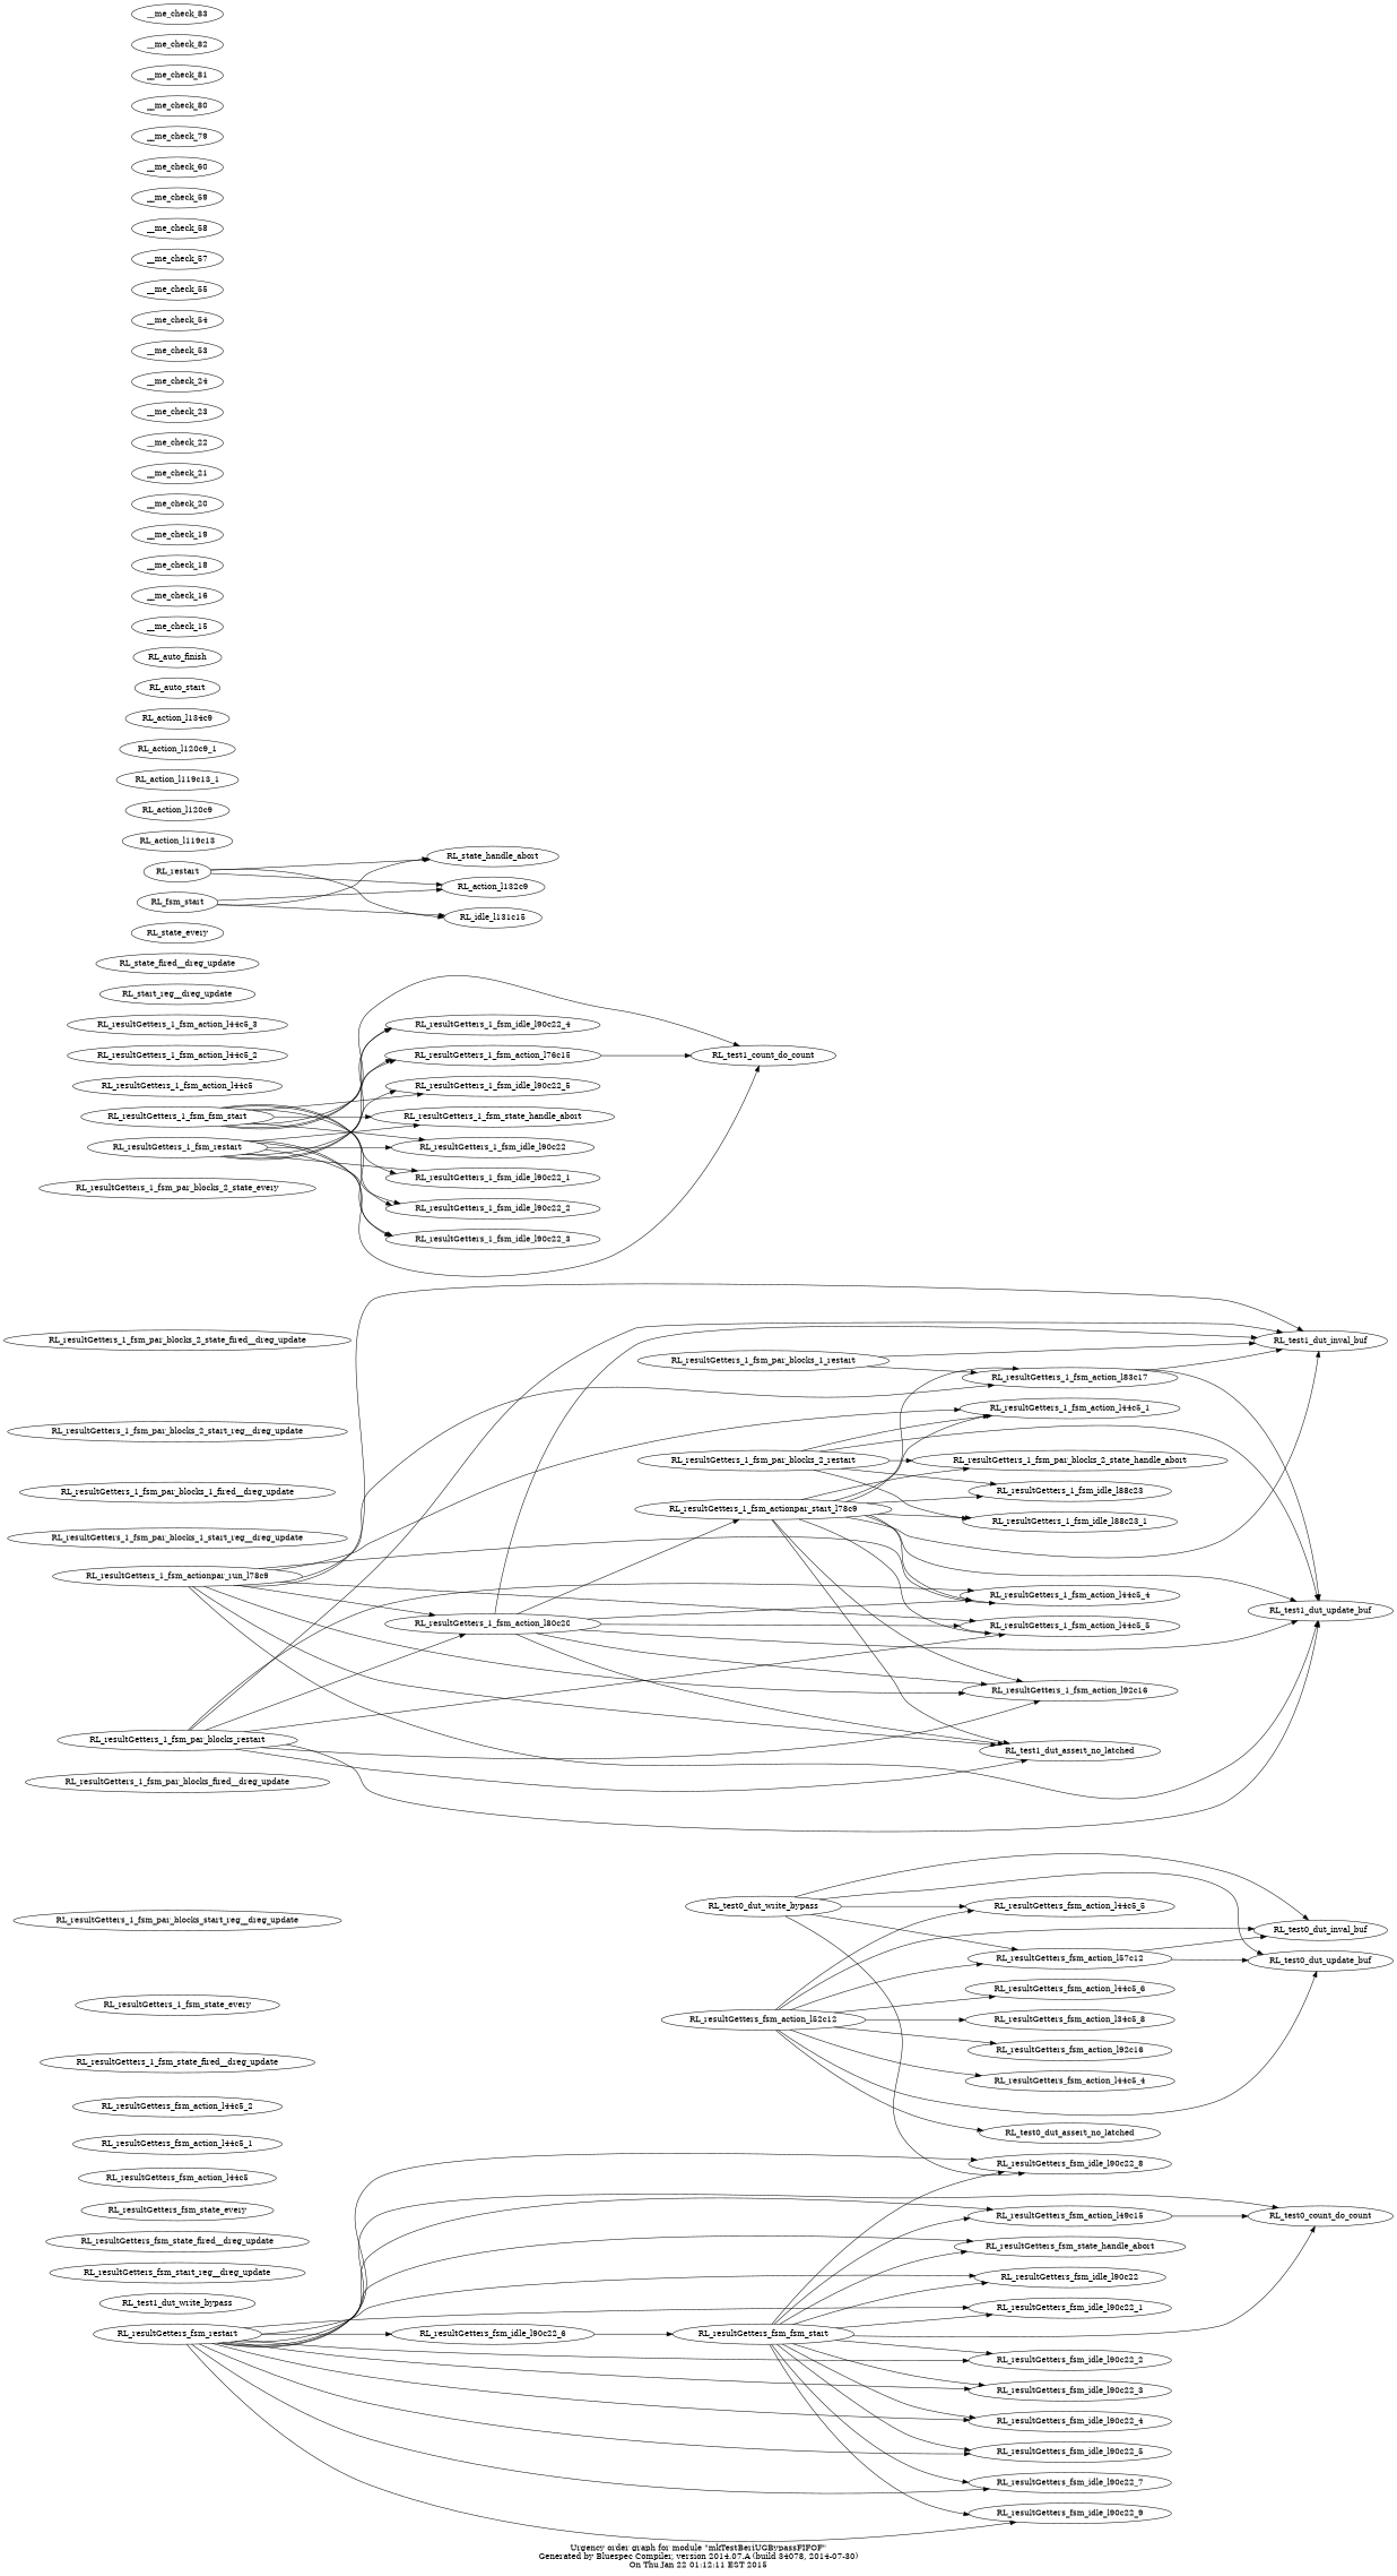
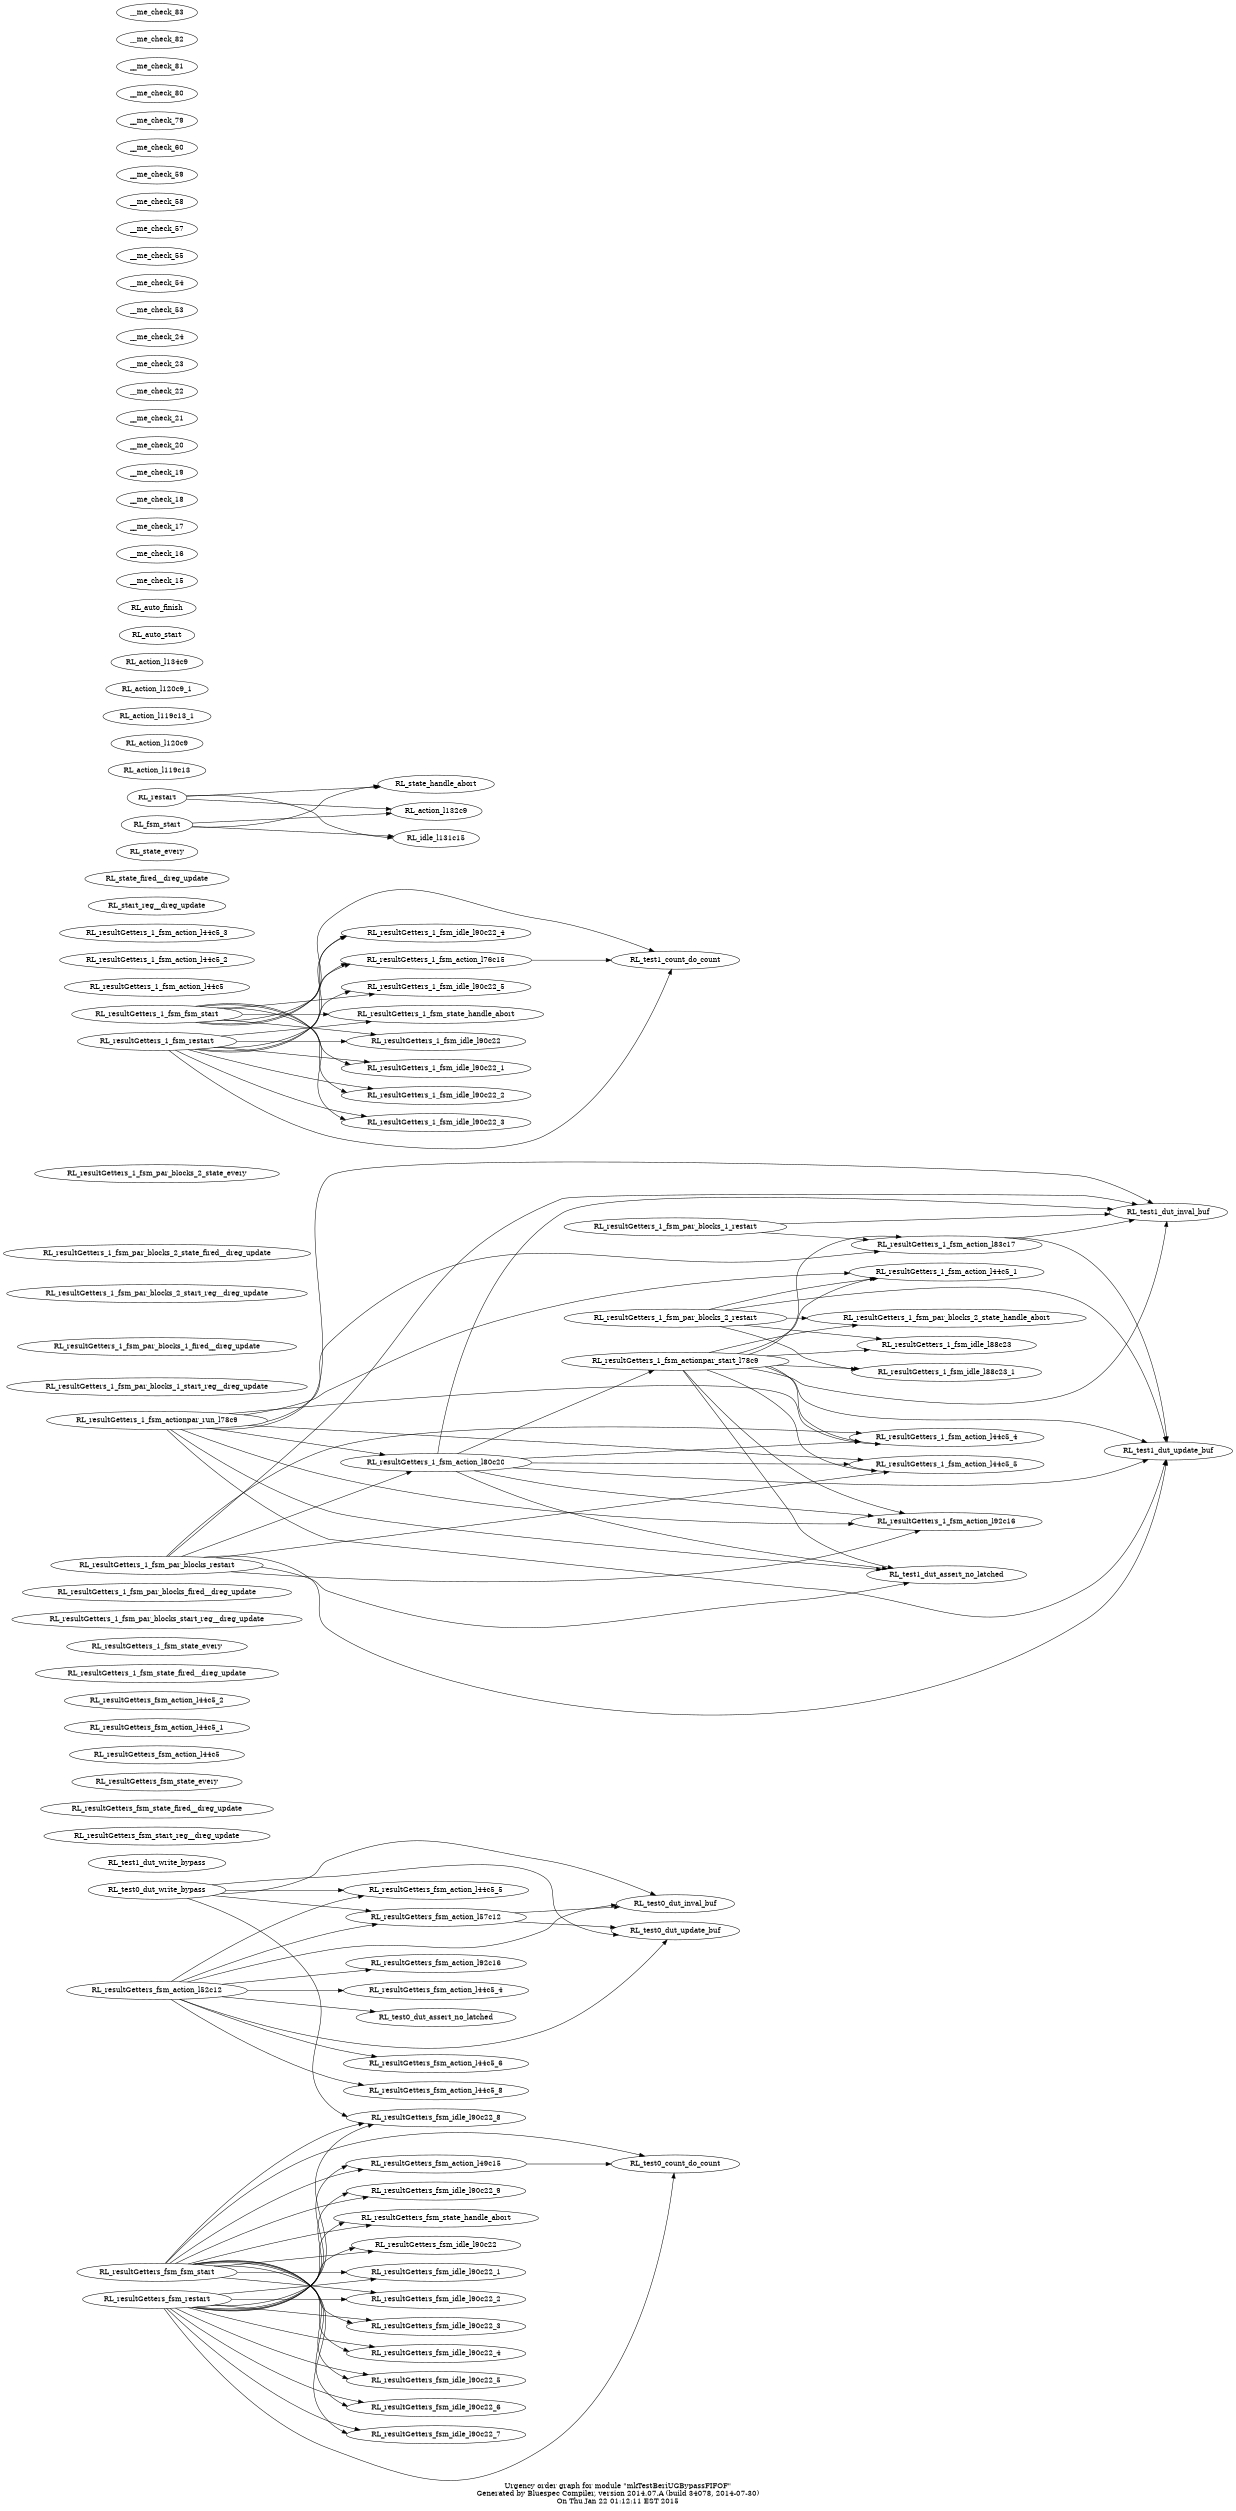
  strict digraph {
    label="Urgency order graph for module \"mkTestBeriUGBypassFIFOF\"\nGenerated by Bluespec Compiler, version 2014.07.A (build 34078, 2014-07-30)\nOn Thu Jan 22 01:12:11 EST 2015"
    rankdir=LR
    node [shape=ellipse]
    RL_test0_dut_write_bypass
    RL_test0_dut_update_buf
    RL_test0_dut_inval_buf
    RL_resultGetters_fsm_action_l44c5_5
    RL_resultGetters_fsm_action_l57c12
    RL_resultGetters_fsm_idle_l90c22_8
    RL_test1_dut_write_bypass
    RL_resultGetters_fsm_start_reg__dreg_update
    RL_resultGetters_fsm_state_fired__dreg_update
    RL_resultGetters_fsm_state_every
    RL_resultGetters_fsm_restart
    RL_test0_count_do_count
    RL_resultGetters_fsm_state_handle_abort
    RL_resultGetters_fsm_action_l49c15
    RL_resultGetters_fsm_idle_l90c22
    RL_resultGetters_fsm_idle_l90c22_1
    RL_resultGetters_fsm_idle_l90c22_2
    RL_resultGetters_fsm_idle_l90c22_3
    RL_resultGetters_fsm_idle_l90c22_4
    RL_resultGetters_fsm_idle_l90c22_5
    RL_resultGetters_fsm_idle_l90c22_6
    RL_resultGetters_fsm_idle_l90c22_7
    RL_resultGetters_fsm_idle_l90c22_9
    RL_resultGetters_fsm_action_l44c5
    RL_resultGetters_fsm_action_l44c5_1
    RL_resultGetters_fsm_action_l52c12
    RL_resultGetters_fsm_action_l44c5_4
    RL_test0_dut_assert_no_latched
    RL_resultGetters_fsm_action_l44c5_6
-   RL_resultGetters_fsm_action_l44c5_8 [label=RL_resultGetters_fsm_action_l34c5_8]
+   RL_resultGetters_fsm_action_l44c5_8
    RL_resultGetters_fsm_action_l92c16
    RL_resultGetters_fsm_action_l44c5_2
    RL_resultGetters_fsm_fsm_start
    RL_resultGetters_1_fsm_state_fired__dreg_update
    RL_resultGetters_1_fsm_state_every
    RL_resultGetters_1_fsm_par_blocks_start_reg__dreg_update
    RL_resultGetters_1_fsm_par_blocks_fired__dreg_update
    RL_resultGetters_1_fsm_par_blocks_restart
    RL_test1_dut_update_buf
    RL_test1_dut_inval_buf
    RL_test1_dut_assert_no_latched
    RL_resultGetters_1_fsm_action_l44c5_4
    RL_resultGetters_1_fsm_action_l44c5_5
    RL_resultGetters_1_fsm_action_l92c16
    RL_resultGetters_1_fsm_action_l80c20
    RL_resultGetters_1_fsm_actionpar_start_l78c9
    RL_resultGetters_1_fsm_par_blocks_1_start_reg__dreg_update
    RL_resultGetters_1_fsm_par_blocks_1_fired__dreg_update
    RL_resultGetters_1_fsm_par_blocks_1_restart
    RL_resultGetters_1_fsm_action_l83c17
    RL_resultGetters_1_fsm_par_blocks_2_start_reg__dreg_update
    RL_resultGetters_1_fsm_par_blocks_2_state_fired__dreg_update
    RL_resultGetters_1_fsm_par_blocks_2_state_every
    RL_resultGetters_1_fsm_par_blocks_2_restart
    RL_resultGetters_1_fsm_par_blocks_2_state_handle_abort
    RL_resultGetters_1_fsm_action_l44c5_1
    RL_resultGetters_1_fsm_idle_l88c23
    RL_resultGetters_1_fsm_idle_l88c23_1
    RL_resultGetters_1_fsm_restart
    RL_test1_count_do_count
    RL_resultGetters_1_fsm_state_handle_abort
    RL_resultGetters_1_fsm_action_l76c15
    RL_resultGetters_1_fsm_idle_l90c22
    RL_resultGetters_1_fsm_idle_l90c22_1
    RL_resultGetters_1_fsm_idle_l90c22_2
    RL_resultGetters_1_fsm_idle_l90c22_3
    RL_resultGetters_1_fsm_idle_l90c22_4
    RL_resultGetters_1_fsm_idle_l90c22_5
    RL_resultGetters_1_fsm_action_l44c5
    RL_resultGetters_1_fsm_action_l44c5_2
    RL_resultGetters_1_fsm_action_l44c5_3
    RL_resultGetters_1_fsm_actionpar_run_l78c9
    RL_resultGetters_1_fsm_fsm_start
    RL_start_reg__dreg_update
    RL_state_fired__dreg_update
    RL_state_every
    RL_restart
    RL_state_handle_abort
    RL_action_l132c9
    RL_idle_l131c15
    RL_action_l119c13
    RL_action_l120c9
    RL_action_l119c13_1
    RL_action_l120c9_1
    RL_action_l134c9
    RL_fsm_start
    RL_auto_start
    RL_auto_finish
    __me_check_15
    __me_check_16
+   __me_check_17
    __me_check_18
    __me_check_19
    __me_check_20
    __me_check_21
    __me_check_22
    __me_check_23
    __me_check_24
    __me_check_53
    __me_check_54
    __me_check_55
    __me_check_57
    __me_check_58
    __me_check_59
    __me_check_60
    __me_check_79
    __me_check_80
    __me_check_81
    __me_check_82
    __me_check_83
    RL_test0_dut_write_bypass -> RL_test0_dut_update_buf
    RL_test0_dut_write_bypass -> RL_test0_dut_inval_buf
    RL_test0_dut_write_bypass -> RL_resultGetters_fsm_action_l44c5_5
    RL_test0_dut_write_bypass -> RL_resultGetters_fsm_action_l57c12
    RL_test0_dut_write_bypass -> RL_resultGetters_fsm_idle_l90c22_8
    RL_resultGetters_fsm_action_l57c12 -> RL_test0_dut_update_buf
    RL_resultGetters_fsm_action_l57c12 -> RL_test0_dut_inval_buf
    RL_resultGetters_fsm_restart -> RL_resultGetters_fsm_idle_l90c22_8
    RL_resultGetters_fsm_restart -> RL_test0_count_do_count
    RL_resultGetters_fsm_restart -> RL_resultGetters_fsm_state_handle_abort
    RL_resultGetters_fsm_restart -> RL_resultGetters_fsm_action_l49c15
    RL_resultGetters_fsm_restart -> RL_resultGetters_fsm_idle_l90c22
    RL_resultGetters_fsm_restart -> RL_resultGetters_fsm_idle_l90c22_1
    RL_resultGetters_fsm_restart -> RL_resultGetters_fsm_idle_l90c22_2
    RL_resultGetters_fsm_restart -> RL_resultGetters_fsm_idle_l90c22_3
    RL_resultGetters_fsm_restart -> RL_resultGetters_fsm_idle_l90c22_4
    RL_resultGetters_fsm_restart -> RL_resultGetters_fsm_idle_l90c22_5
    RL_resultGetters_fsm_restart -> RL_resultGetters_fsm_idle_l90c22_6
    RL_resultGetters_fsm_restart -> RL_resultGetters_fsm_idle_l90c22_7
    RL_resultGetters_fsm_restart -> RL_resultGetters_fsm_idle_l90c22_9
    RL_resultGetters_fsm_action_l49c15 -> RL_test0_count_do_count
    RL_resultGetters_fsm_action_l52c12 -> RL_test0_dut_update_buf
    RL_resultGetters_fsm_action_l52c12 -> RL_test0_dut_inval_buf
    RL_resultGetters_fsm_action_l52c12 -> RL_resultGetters_fsm_action_l44c5_5
    RL_resultGetters_fsm_action_l52c12 -> RL_resultGetters_fsm_action_l57c12
    RL_resultGetters_fsm_action_l52c12 -> RL_resultGetters_fsm_action_l44c5_4
    RL_resultGetters_fsm_action_l52c12 -> RL_test0_dut_assert_no_latched
    RL_resultGetters_fsm_action_l52c12 -> RL_resultGetters_fsm_action_l44c5_6
    RL_resultGetters_fsm_action_l52c12 -> RL_resultGetters_fsm_action_l44c5_8
    RL_resultGetters_fsm_action_l52c12 -> RL_resultGetters_fsm_action_l92c16
    RL_resultGetters_fsm_fsm_start -> RL_resultGetters_fsm_idle_l90c22_8
    RL_resultGetters_fsm_fsm_start -> RL_test0_count_do_count
    RL_resultGetters_fsm_fsm_start -> RL_resultGetters_fsm_state_handle_abort
    RL_resultGetters_fsm_fsm_start -> RL_resultGetters_fsm_action_l49c15
    RL_resultGetters_fsm_fsm_start -> RL_resultGetters_fsm_idle_l90c22
    RL_resultGetters_fsm_fsm_start -> RL_resultGetters_fsm_idle_l90c22_1
    RL_resultGetters_fsm_fsm_start -> RL_resultGetters_fsm_idle_l90c22_2
    RL_resultGetters_fsm_fsm_start -> RL_resultGetters_fsm_idle_l90c22_3
    RL_resultGetters_fsm_fsm_start -> RL_resultGetters_fsm_idle_l90c22_4
    RL_resultGetters_fsm_fsm_start -> RL_resultGetters_fsm_idle_l90c22_5
-   RL_resultGetters_fsm_idle_l90c22_6 -> RL_resultGetters_fsm_fsm_start
+   RL_resultGetters_fsm_fsm_start -> RL_resultGetters_fsm_idle_l90c22_6
    RL_resultGetters_fsm_fsm_start -> RL_resultGetters_fsm_idle_l90c22_7
    RL_resultGetters_fsm_fsm_start -> RL_resultGetters_fsm_idle_l90c22_9
    RL_resultGetters_1_fsm_par_blocks_restart -> RL_test1_dut_update_buf
    RL_resultGetters_1_fsm_par_blocks_restart -> RL_test1_dut_inval_buf
    RL_resultGetters_1_fsm_par_blocks_restart -> RL_test1_dut_assert_no_latched
    RL_resultGetters_1_fsm_par_blocks_restart -> RL_resultGetters_1_fsm_action_l44c5_4
    RL_resultGetters_1_fsm_par_blocks_restart -> RL_resultGetters_1_fsm_action_l44c5_5
    RL_resultGetters_1_fsm_par_blocks_restart -> RL_resultGetters_1_fsm_action_l92c16
    RL_resultGetters_1_fsm_par_blocks_restart -> RL_resultGetters_1_fsm_action_l80c20
    RL_resultGetters_1_fsm_action_l80c20 -> RL_test1_dut_update_buf
    RL_resultGetters_1_fsm_action_l80c20 -> RL_test1_dut_inval_buf
    RL_resultGetters_1_fsm_action_l80c20 -> RL_test1_dut_assert_no_latched
    RL_resultGetters_1_fsm_action_l80c20 -> RL_resultGetters_1_fsm_action_l44c5_4
    RL_resultGetters_1_fsm_action_l80c20 -> RL_resultGetters_1_fsm_action_l44c5_5
    RL_resultGetters_1_fsm_action_l80c20 -> RL_resultGetters_1_fsm_action_l92c16
    RL_resultGetters_1_fsm_action_l80c20 -> RL_resultGetters_1_fsm_actionpar_start_l78c9
    RL_resultGetters_1_fsm_actionpar_start_l78c9 -> RL_test1_dut_update_buf
    RL_resultGetters_1_fsm_actionpar_start_l78c9 -> RL_test1_dut_inval_buf
    RL_resultGetters_1_fsm_actionpar_start_l78c9 -> RL_test1_dut_assert_no_latched
    RL_resultGetters_1_fsm_actionpar_start_l78c9 -> RL_resultGetters_1_fsm_action_l44c5_4
    RL_resultGetters_1_fsm_actionpar_start_l78c9 -> RL_resultGetters_1_fsm_action_l44c5_5
    RL_resultGetters_1_fsm_actionpar_start_l78c9 -> RL_resultGetters_1_fsm_action_l92c16
    RL_resultGetters_1_fsm_actionpar_start_l78c9 -> RL_resultGetters_1_fsm_action_l83c17
    RL_resultGetters_1_fsm_actionpar_start_l78c9 -> RL_resultGetters_1_fsm_par_blocks_2_state_handle_abort
    RL_resultGetters_1_fsm_actionpar_start_l78c9 -> RL_resultGetters_1_fsm_action_l44c5_1
    RL_resultGetters_1_fsm_actionpar_start_l78c9 -> RL_resultGetters_1_fsm_idle_l88c23
    RL_resultGetters_1_fsm_actionpar_start_l78c9 -> RL_resultGetters_1_fsm_idle_l88c23_1
    RL_resultGetters_1_fsm_par_blocks_1_restart -> RL_test1_dut_inval_buf
    RL_resultGetters_1_fsm_par_blocks_1_restart -> RL_resultGetters_1_fsm_action_l83c17
    RL_resultGetters_1_fsm_action_l83c17 -> RL_test1_dut_update_buf
    RL_resultGetters_1_fsm_action_l83c17 -> RL_test1_dut_inval_buf
    RL_resultGetters_1_fsm_par_blocks_2_restart -> RL_test1_dut_update_buf
    RL_resultGetters_1_fsm_par_blocks_2_restart -> RL_resultGetters_1_fsm_par_blocks_2_state_handle_abort
    RL_resultGetters_1_fsm_par_blocks_2_restart -> RL_resultGetters_1_fsm_action_l44c5_1
    RL_resultGetters_1_fsm_par_blocks_2_restart -> RL_resultGetters_1_fsm_idle_l88c23
    RL_resultGetters_1_fsm_par_blocks_2_restart -> RL_resultGetters_1_fsm_idle_l88c23_1
    RL_resultGetters_1_fsm_restart -> RL_test1_count_do_count
    RL_resultGetters_1_fsm_restart -> RL_resultGetters_1_fsm_state_handle_abort
    RL_resultGetters_1_fsm_restart -> RL_resultGetters_1_fsm_action_l76c15
    RL_resultGetters_1_fsm_restart -> RL_resultGetters_1_fsm_idle_l90c22
    RL_resultGetters_1_fsm_restart -> RL_resultGetters_1_fsm_idle_l90c22_1
    RL_resultGetters_1_fsm_restart -> RL_resultGetters_1_fsm_idle_l90c22_2
    RL_resultGetters_1_fsm_restart -> RL_resultGetters_1_fsm_idle_l90c22_3
    RL_resultGetters_1_fsm_restart -> RL_resultGetters_1_fsm_idle_l90c22_4
    RL_resultGetters_1_fsm_restart -> RL_resultGetters_1_fsm_idle_l90c22_5
    RL_resultGetters_1_fsm_action_l76c15 -> RL_test1_count_do_count
    RL_resultGetters_1_fsm_actionpar_run_l78c9 -> RL_test1_dut_update_buf
    RL_resultGetters_1_fsm_actionpar_run_l78c9 -> RL_test1_dut_inval_buf
    RL_resultGetters_1_fsm_actionpar_run_l78c9 -> RL_test1_dut_assert_no_latched
    RL_resultGetters_1_fsm_actionpar_run_l78c9 -> RL_resultGetters_1_fsm_action_l44c5_4
    RL_resultGetters_1_fsm_actionpar_run_l78c9 -> RL_resultGetters_1_fsm_action_l44c5_5
    RL_resultGetters_1_fsm_actionpar_run_l78c9 -> RL_resultGetters_1_fsm_action_l92c16
    RL_resultGetters_1_fsm_actionpar_run_l78c9 -> RL_resultGetters_1_fsm_action_l80c20
    RL_resultGetters_1_fsm_actionpar_run_l78c9 -> RL_resultGetters_1_fsm_action_l83c17
    RL_resultGetters_1_fsm_actionpar_run_l78c9 -> RL_resultGetters_1_fsm_action_l44c5_1
    RL_resultGetters_1_fsm_fsm_start -> RL_test1_count_do_count
    RL_resultGetters_1_fsm_fsm_start -> RL_resultGetters_1_fsm_state_handle_abort
    RL_resultGetters_1_fsm_fsm_start -> RL_resultGetters_1_fsm_action_l76c15
    RL_resultGetters_1_fsm_fsm_start -> RL_resultGetters_1_fsm_idle_l90c22
    RL_resultGetters_1_fsm_fsm_start -> RL_resultGetters_1_fsm_idle_l90c22_1
    RL_resultGetters_1_fsm_fsm_start -> RL_resultGetters_1_fsm_idle_l90c22_2
    RL_resultGetters_1_fsm_fsm_start -> RL_resultGetters_1_fsm_idle_l90c22_3
    RL_resultGetters_1_fsm_fsm_start -> RL_resultGetters_1_fsm_idle_l90c22_4
    RL_resultGetters_1_fsm_fsm_start -> RL_resultGetters_1_fsm_idle_l90c22_5
    RL_restart -> RL_state_handle_abort
    RL_restart -> RL_action_l132c9
    RL_restart -> RL_idle_l131c15
    RL_fsm_start -> RL_state_handle_abort
    RL_fsm_start -> RL_action_l132c9
    RL_fsm_start -> RL_idle_l131c15
  }
